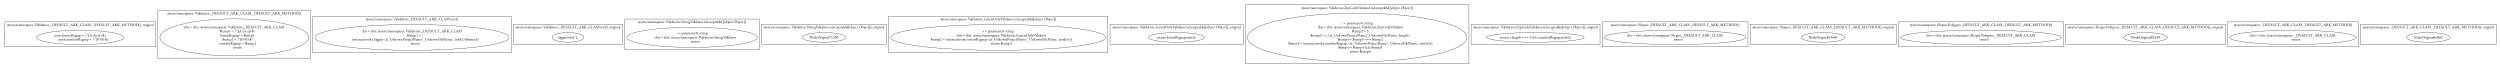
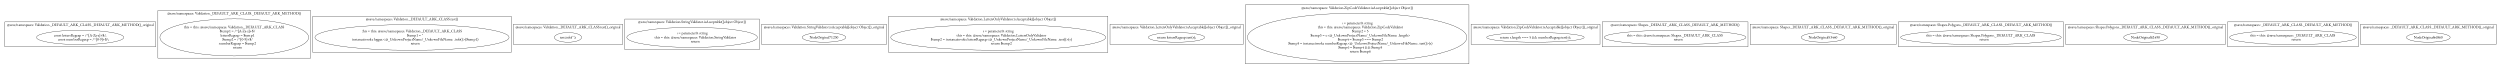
  digraph {
    fontname="EB Garamond"
    node [fontname="EB Garamond"]
    n1 [label="const lettersRegexp = /^[A-Za-z]+$/;\n        const numberRegexp = /^[0-9]+$/;"]
    n2 [label="this = this: @save/namespaces: Validation._DEFAULT_ARK_CLASS\n        $temp1 = /^[A-Za-z]+$/\n        lettersRegexp = $temp1\n        $temp2 = /^[0-9]+$/\n        numberRegexp = $temp2\n        return"]
    n3 [label="this = this: @save/namespaces: Validation._DEFAULT_ARK_CLASS\n        $temp1 = ''\n        instanceinvoke logger.<@_UnkownProjectName/_UnkownFileName: .info()>($temp1)\n        return"]
-   n4 [label="logger.info('');"]
+   n4 [label="test.info('');"]
    n5 [label="s = parameter0: string\n        this = this: @save/namespaces: Validation.StringValidator\n        return"]
    NodeOriginal71230
    n7 [label="s = parameter0: string\n        this = this: @save/namespaces: Validation.LettersOnlyValidator\n        $temp2 = instanceinvoke lettersRegexp.<@_UnkownProjectName/_UnkownFileName: .test()>(s)\n        return $temp2"]
    n8 [label="return lettersRegexp.test(s);"]
    n9 [label="s = parameter0: string\n        this = this: @save/namespaces: Validation.ZipCodeValidator\n        $temp2 = 5\n        $temp3 = s.<@_UnkownProjectName/_UnkownFileName: .length>\n        $temp4 = $temp3 === $temp2\n        $temp5 = instanceinvoke numberRegexp.<@_UnkownProjectName/_UnkownFileName: .test()>(s)\n        $temp6 = $temp4 && $temp5\n        return $temp6"]
    n10 [label="return s.length === 5 && numberRegexp.test(s);"]
    n11 [label="this = this: @save/namespaces: Shapes._DEFAULT_ARK_CLASS\n        return"]
    NodeOriginal53440
    n13 [label="this = this: @save/namespaces: Shapes.Polygons._DEFAULT_ARK_CLASS\n        return"]
    NodeOriginal62490
    n15 [label="this = this: @save/namespaces: _DEFAULT_ARK_CLASS\n        return"]
    NodeOriginal46860
    subgraph cluster_1 {
      label="@save/namespaces: Validation.LettersOnlyValidator.isAcceptable([object Object])_original"
      n8
    }
    subgraph cluster_2 {
      label="@save/namespaces: Validation.LettersOnlyValidator.isAcceptable([object Object])"
      n7
    }
    subgraph cluster_3 {
      label="@save/namespaces: Validation.StringValidator.isAcceptable([object Object])_original"
      NodeOriginal71230
    }
    subgraph cluster_4 {
      label="@save/namespaces: Validation.StringValidator.isAcceptable([object Object])"
      n5
    }
    subgraph cluster_5 {
      label="@save/namespaces: Validation._DEFAULT_ARK_CLASS._DEFAULT_ARK_METHOD()_original"
      n1
    }
    subgraph cluster_6 {
      label="@save/namespaces: Validation._DEFAULT_ARK_CLASS._DEFAULT_ARK_METHOD()"
      n2
    }
    subgraph cluster_7 {
      label="@save/namespaces: Validation._DEFAULT_ARK_CLASS.test()"
      n3
    }
    subgraph cluster_8 {
      label="@save/namespaces: Validation._DEFAULT_ARK_CLASS.test()_original"
      n4
    }
    subgraph cluster_9 {
      label="@save/namespaces: Validation.ZipCodeValidator.isAcceptable([object Object])"
      n9
    }
    subgraph cluster_10 {
      label="@save/namespaces: Validation.ZipCodeValidator.isAcceptable([object Object])_original"
      n10
    }
    subgraph cluster_11 {
      label="@save/namespaces: Shapes._DEFAULT_ARK_CLASS._DEFAULT_ARK_METHOD()"
      n11
    }
    subgraph cluster_12 {
      label="@save/namespaces: Shapes._DEFAULT_ARK_CLASS._DEFAULT_ARK_METHOD()_original"
      NodeOriginal53440
    }
    subgraph cluster_13 {
      label="@save/namespaces: Shapes.Polygons._DEFAULT_ARK_CLASS._DEFAULT_ARK_METHOD()"
      n13
    }
    subgraph cluster_14 {
      label="@save/namespaces: Shapes.Polygons._DEFAULT_ARK_CLASS._DEFAULT_ARK_METHOD()_original"
      NodeOriginal62490
    }
    subgraph cluster_15 {
      label="@save/namespaces: _DEFAULT_ARK_CLASS._DEFAULT_ARK_METHOD()"
      n15
    }
    subgraph cluster_16 {
      label="@save/namespaces: _DEFAULT_ARK_CLASS._DEFAULT_ARK_METHOD()_original"
      NodeOriginal46860
    }
  }
